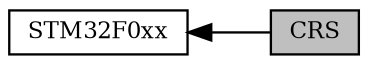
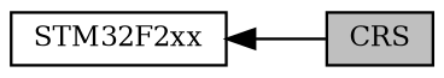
  digraph {
    rankdir=LR
    fontname="DejaVu Serif"
    node [color=black fontname="DejaVu Serif" fontsize=10 shape=record style=filled]
    n1 [fillcolor=grey75 fontcolor=black height=0.2 label=CRS width=0.4]
-   n2 [fillcolor=white height=0.2 label=STM32F0xx width=0.4]
+   n2 [fillcolor=white height=0.2 label=STM32F2xx width=0.4]
    n2 -> n1 [dir=back fontname="DejaVu Serif" fontsize=10 labelfontname=Helvetica labelfontsize=10 shape=plaintext style=solid]
  }
